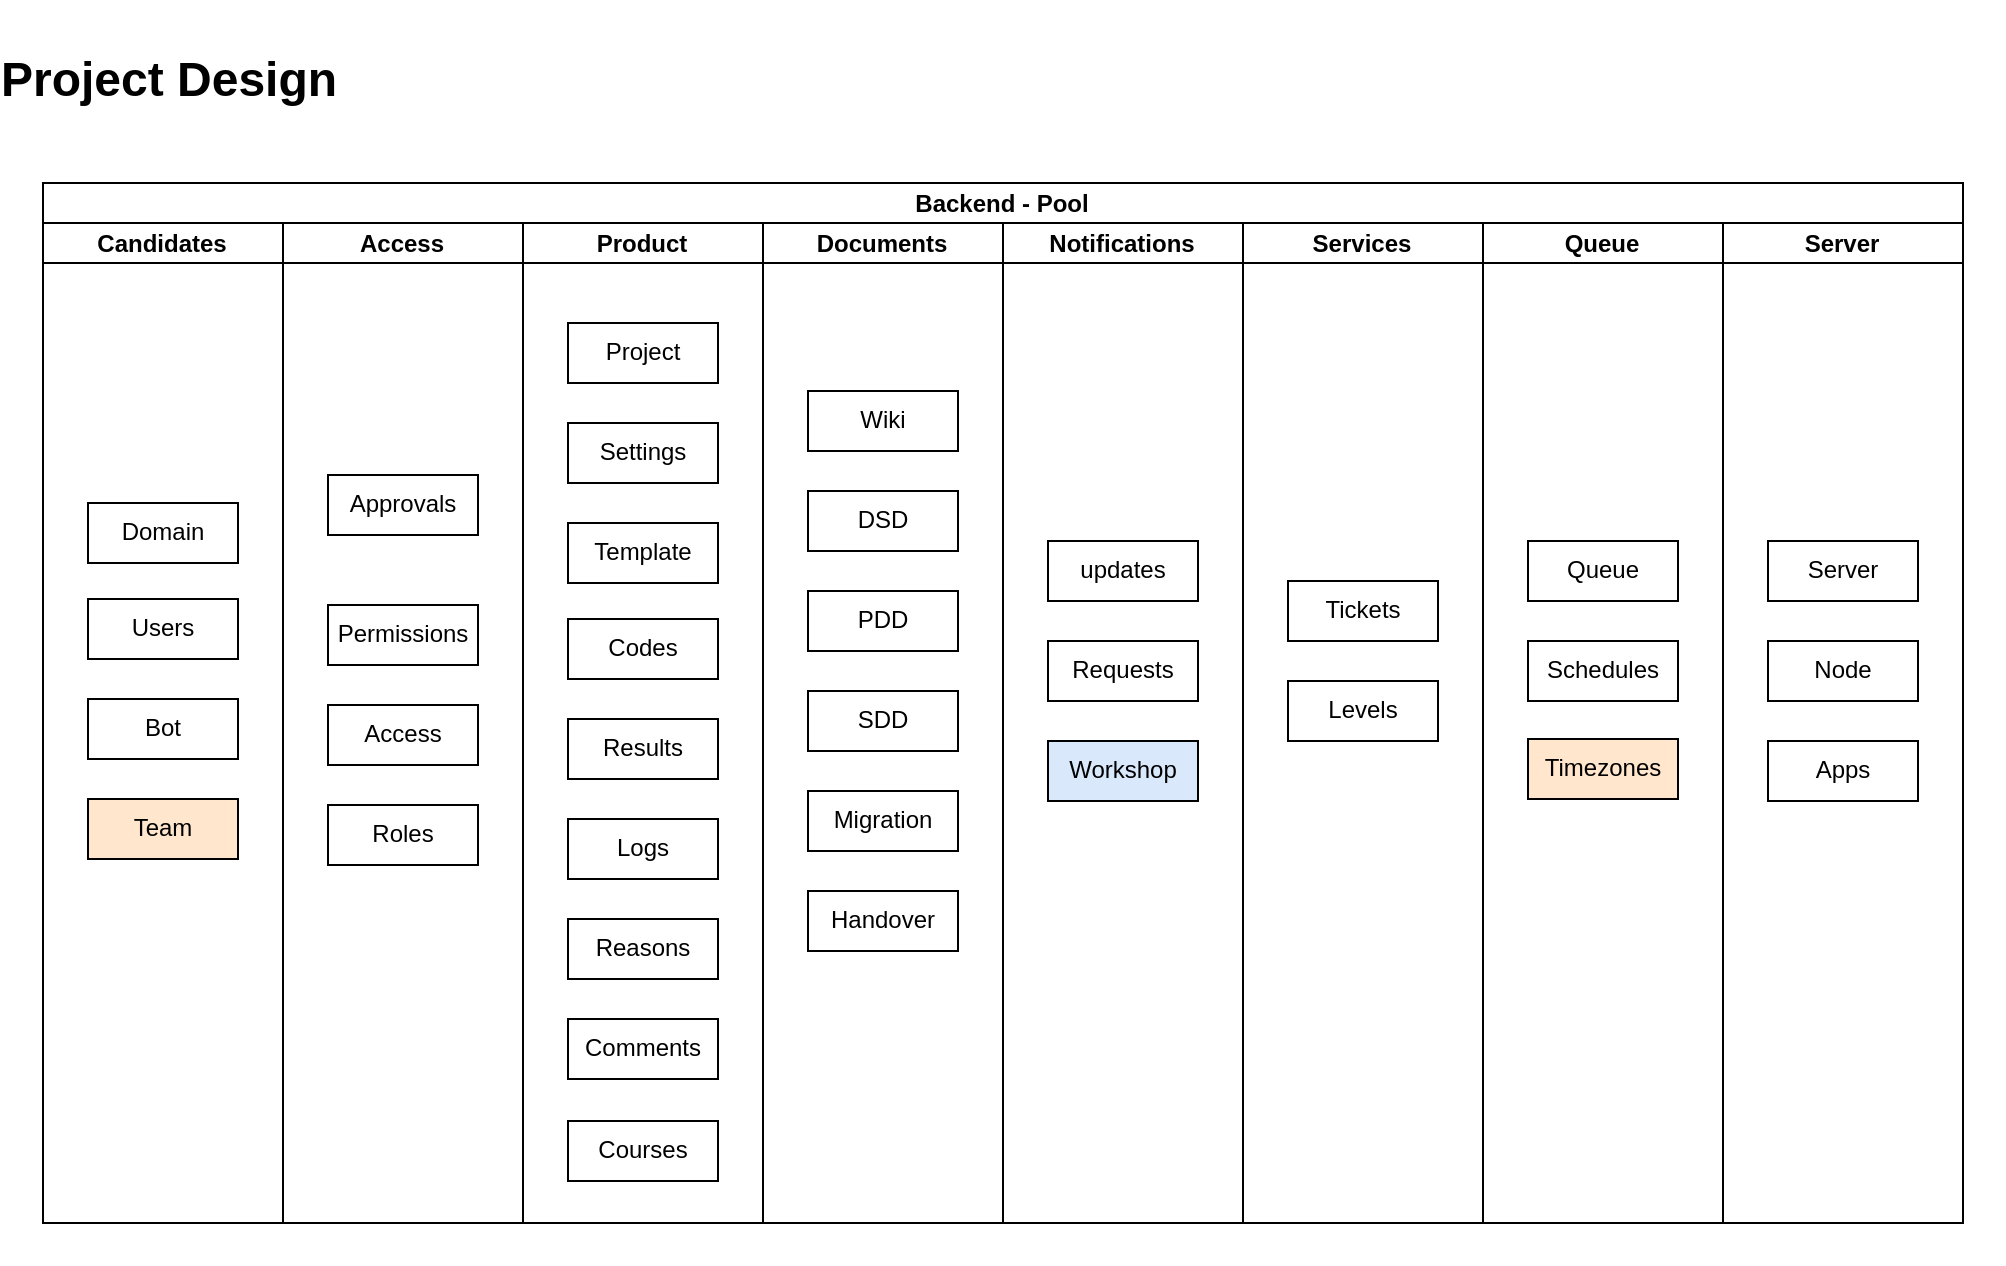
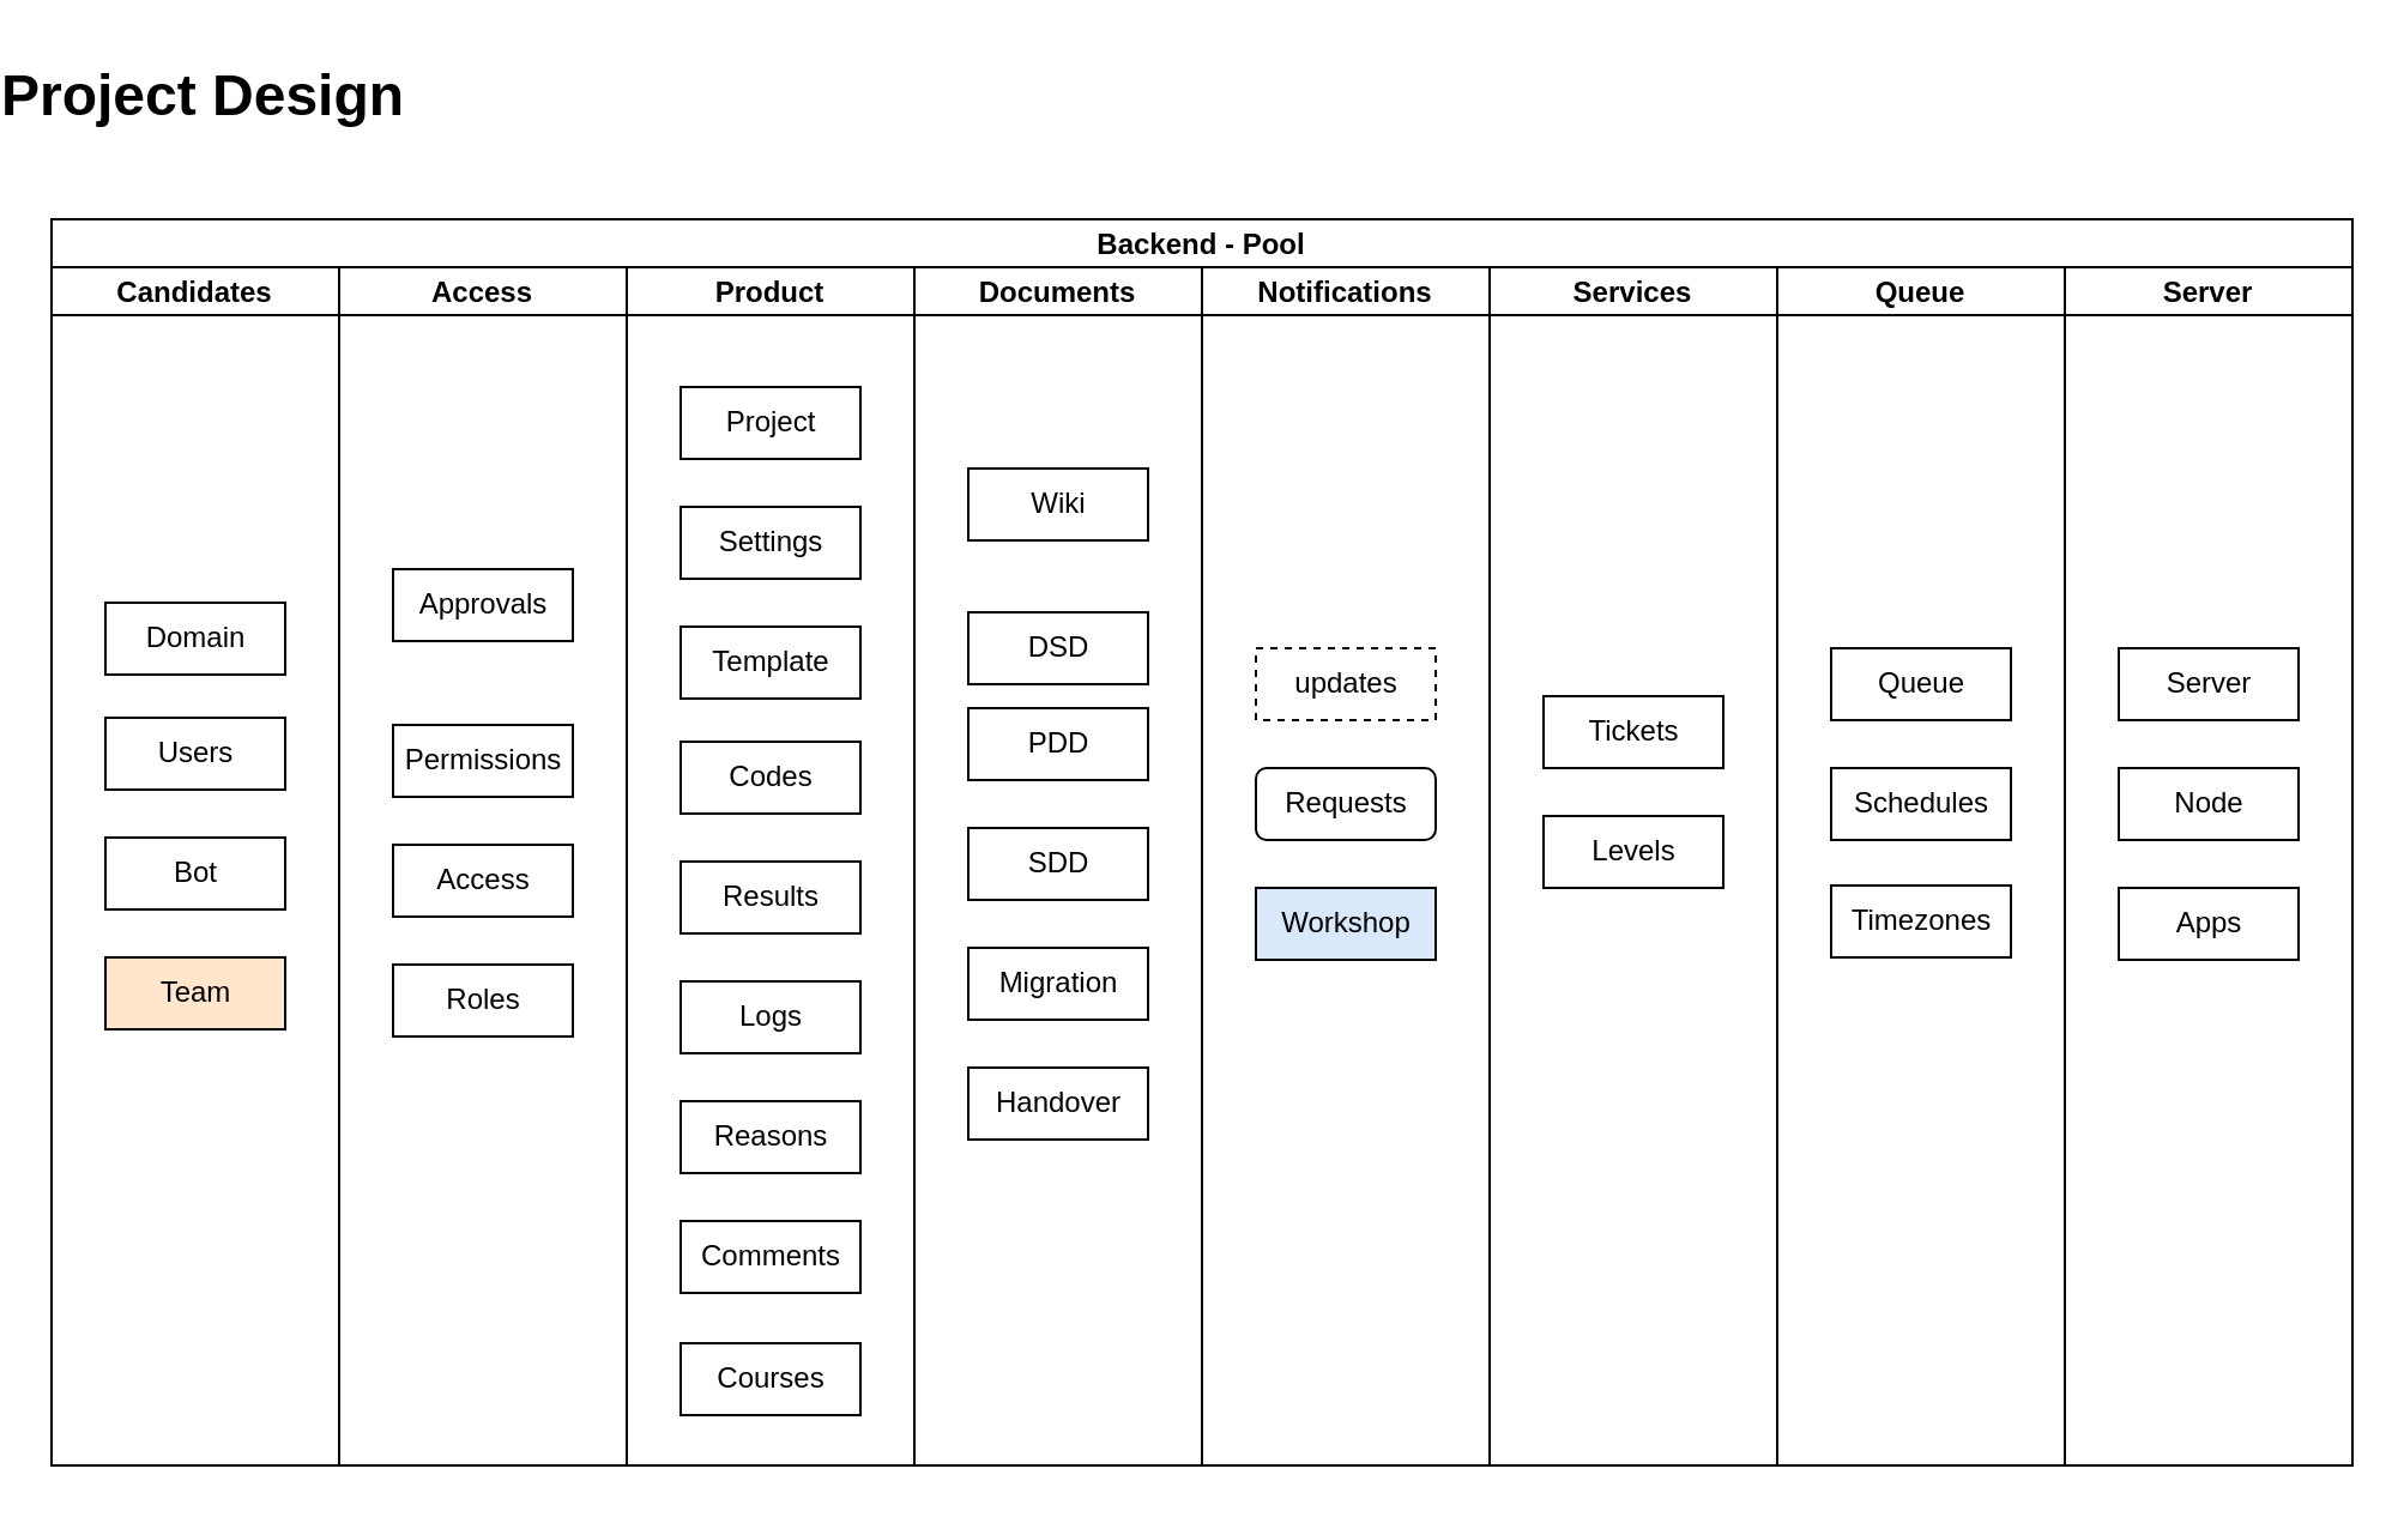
  <mxCell id="0" />
  <mxCell id="1" parent="0" />
  <mxCell id="2" value="Project Design" style="text;strokeColor=none;fillColor=none;html=1;fontSize=24;fontStyle=1;verticalAlign=middle;align=center;" vertex="1" parent="1"><mxGeometry x="32.5" y="20" width="100" height="40" as="geometry" /></mxCell>
  <mxCell id="3" value="Backend - Pool" style="swimlane;childLayout=stackLayout;resizeParent=1;resizeParentMax=0;startSize=20;" vertex="1" parent="1"><mxGeometry x="20" y="91" width="960" height="520" as="geometry" /></mxCell>
  <mxCell id="4" value="Candidates" style="swimlane;startSize=20;" vertex="1" parent="3"><mxGeometry y="20" width="120" height="500" as="geometry" /></mxCell>
  <mxCell id="5" value="Users" style="rounded=0;whiteSpace=wrap;html=1;" vertex="1" parent="4"><mxGeometry x="22.5" y="188" width="75" height="30" as="geometry" /></mxCell>
  <mxCell id="6" value="Team" style="rounded=0;whiteSpace=wrap;html=1;fillColor=#ffe6cc;" vertex="1" parent="4"><mxGeometry x="22.5" y="288" width="75" height="30" as="geometry" /></mxCell>
  <mxCell id="7" value="Bot" style="rounded=0;whiteSpace=wrap;html=1;" vertex="1" parent="4"><mxGeometry x="22.5" y="238" width="75" height="30" as="geometry" /></mxCell>
  <mxCell id="8" value="Domain" style="rounded=0;whiteSpace=wrap;html=1;" vertex="1" parent="4"><mxGeometry x="22.5" y="140" width="75" height="30" as="geometry" /></mxCell>
  <mxCell id="9" value="Access" style="swimlane;startSize=20;" vertex="1" parent="3"><mxGeometry x="120" y="20" width="120" height="500" as="geometry" /></mxCell>
  <mxCell id="10" value="Approvals" style="rounded=0;whiteSpace=wrap;html=1;" vertex="1" parent="9"><mxGeometry x="22.5" y="126" width="75" height="30" as="geometry" /></mxCell>
  <mxCell id="11" value="Roles" style="rounded=0;whiteSpace=wrap;html=1;" vertex="1" parent="9"><mxGeometry x="22.5" y="291" width="75" height="30" as="geometry" /></mxCell>
  <mxCell id="12" value="Access" style="rounded=0;whiteSpace=wrap;html=1;" vertex="1" parent="9"><mxGeometry x="22.5" y="241" width="75" height="30" as="geometry" /></mxCell>
  <mxCell id="13" value="Permissions" style="rounded=0;whiteSpace=wrap;html=1;" vertex="1" parent="9"><mxGeometry x="22.5" y="191" width="75" height="30" as="geometry" /></mxCell>
  <mxCell id="14" value="Product" style="swimlane;startSize=20;" vertex="1" parent="3"><mxGeometry x="240" y="20" width="120" height="500" as="geometry" /></mxCell>
  <mxCell id="15" value="Project" style="rounded=0;whiteSpace=wrap;html=1;" vertex="1" parent="14"><mxGeometry x="22.5" y="50" width="75" height="30" as="geometry" /></mxCell>
  <mxCell id="16" value="Codes" style="rounded=0;whiteSpace=wrap;html=1;" vertex="1" parent="14"><mxGeometry x="22.5" y="198" width="75" height="30" as="geometry" /></mxCell>
  <mxCell id="17" value="Results" style="rounded=0;whiteSpace=wrap;html=1;" vertex="1" parent="14"><mxGeometry x="22.5" y="248" width="75" height="30" as="geometry" /></mxCell>
  <mxCell id="18" value="Logs" style="rounded=0;whiteSpace=wrap;html=1;" vertex="1" parent="14"><mxGeometry x="22.5" y="298" width="75" height="30" as="geometry" /></mxCell>
  <mxCell id="19" value="Reasons" style="rounded=0;whiteSpace=wrap;html=1;" vertex="1" parent="14"><mxGeometry x="22.5" y="348" width="75" height="30" as="geometry" /></mxCell>
  <mxCell id="20" value="Settings" style="rounded=0;whiteSpace=wrap;html=1;" vertex="1" parent="14"><mxGeometry x="22.5" y="100" width="75" height="30" as="geometry" /></mxCell>
  <mxCell id="21" value="Comments" style="rounded=0;whiteSpace=wrap;html=1;" vertex="1" parent="14"><mxGeometry x="22.5" y="398" width="75" height="30" as="geometry" /></mxCell>
  <mxCell id="22" value="Template" style="rounded=0;whiteSpace=wrap;html=1;" vertex="1" parent="14"><mxGeometry x="22.5" y="150" width="75" height="30" as="geometry" /></mxCell>
  <mxCell id="23" value="Courses" style="rounded=0;whiteSpace=wrap;html=1;" vertex="1" parent="14"><mxGeometry x="22.5" y="449" width="75" height="30" as="geometry" /></mxCell>
  <mxCell id="24" value="Documents" style="swimlane;startSize=20;" vertex="1" parent="3"><mxGeometry x="360" y="20" width="120" height="500" as="geometry"><mxRectangle x="240" y="20" width="30" height="460" as="alternateBounds" /></mxGeometry></mxCell>
- <mxCell id="25" value="DSD" style="rounded=0;whiteSpace=wrap;html=1;" vertex="1" parent="24"><mxGeometry x="22.5" y="134" width="75" height="30" as="geometry" /></mxCell>
+ <mxCell id="25" value="DSD" style="rounded=0;whiteSpace=wrap;html=1;" vertex="1" parent="24"><mxGeometry x="22.5" y="144" width="75" height="30" as="geometry" /></mxCell>
  <mxCell id="26" value="PDD" style="rounded=0;whiteSpace=wrap;html=1;" vertex="1" parent="24"><mxGeometry x="22.5" y="184" width="75" height="30" as="geometry" /></mxCell>
  <mxCell id="27" value="SDD" style="rounded=0;whiteSpace=wrap;html=1;" vertex="1" parent="24"><mxGeometry x="22.5" y="234" width="75" height="30" as="geometry" /></mxCell>
  <mxCell id="28" value="Migration" style="rounded=0;whiteSpace=wrap;html=1;" vertex="1" parent="24"><mxGeometry x="22.5" y="284" width="75" height="30" as="geometry" /></mxCell>
  <mxCell id="29" value="Wiki" style="rounded=0;whiteSpace=wrap;html=1;" vertex="1" parent="24"><mxGeometry x="22.5" y="84" width="75" height="30" as="geometry" /></mxCell>
  <mxCell id="30" value="Handover" style="rounded=0;whiteSpace=wrap;html=1;" vertex="1" parent="24"><mxGeometry x="22.5" y="334" width="75" height="30" as="geometry" /></mxCell>
  <mxCell id="31" value="Notifications" style="swimlane;startSize=20;" vertex="1" parent="3"><mxGeometry x="480" y="20" width="120" height="500" as="geometry"><mxRectangle x="240" y="20" width="30" height="460" as="alternateBounds" /></mxGeometry></mxCell>
  <mxCell id="32" value="Workshop" style="rounded=0;whiteSpace=wrap;html=1;fillColor=#dae8fc;" vertex="1" parent="31"><mxGeometry x="22.5" y="259" width="75" height="30" as="geometry" /></mxCell>
- <mxCell id="33" value="Requests" style="rounded=0;whiteSpace=wrap;html=1;" vertex="1" parent="31"><mxGeometry x="22.5" y="209" width="75" height="30" as="geometry" /></mxCell>
- <mxCell id="34" value="updates" style="rounded=0;whiteSpace=wrap;html=1;" vertex="1" parent="31"><mxGeometry x="22.5" y="159" width="75" height="30" as="geometry" /></mxCell>
+ <mxCell id="33" value="Requests" style="whiteSpace=wrap;html=1;rounded=1;" vertex="1" parent="31"><mxGeometry x="22.5" y="209" width="75" height="30" as="geometry" /></mxCell>
+ <mxCell id="34" value="updates" style="rounded=0;whiteSpace=wrap;html=1;dashed=1;" vertex="1" parent="31"><mxGeometry x="22.5" y="159" width="75" height="30" as="geometry" /></mxCell>
  <mxCell id="35" value="Services" style="swimlane;startSize=20;" vertex="1" parent="3"><mxGeometry x="600" y="20" width="120" height="500" as="geometry"><mxRectangle x="240" y="20" width="30" height="460" as="alternateBounds" /></mxGeometry></mxCell>
  <mxCell id="36" value="Tickets" style="rounded=0;whiteSpace=wrap;html=1;" vertex="1" parent="35"><mxGeometry x="22.5" y="179" width="75" height="30" as="geometry" /></mxCell>
  <mxCell id="37" value="Levels" style="rounded=0;whiteSpace=wrap;html=1;" vertex="1" parent="35"><mxGeometry x="22.5" y="229" width="75" height="30" as="geometry" /></mxCell>
  <mxCell id="38" value="Queue" style="swimlane;startSize=20;" vertex="1" parent="3"><mxGeometry x="720" y="20" width="120" height="500" as="geometry"><mxRectangle x="240" y="20" width="30" height="460" as="alternateBounds" /></mxGeometry></mxCell>
  <mxCell id="39" value="Schedules" style="rounded=0;whiteSpace=wrap;html=1;" vertex="1" parent="38"><mxGeometry x="22.5" y="209" width="75" height="30" as="geometry" /></mxCell>
  <mxCell id="40" value="Queue" style="rounded=0;whiteSpace=wrap;html=1;" vertex="1" parent="38"><mxGeometry x="22.5" y="159" width="75" height="30" as="geometry" /></mxCell>
- <mxCell id="41" value="Timezones" style="rounded=0;whiteSpace=wrap;html=1;fillColor=#ffe6cc;" vertex="1" parent="38"><mxGeometry x="22.5" y="258" width="75" height="30" as="geometry" /></mxCell>
+ <mxCell id="41" value="Timezones" style="rounded=0;whiteSpace=wrap;html=1;" vertex="1" parent="38"><mxGeometry x="22.5" y="258" width="75" height="30" as="geometry" /></mxCell>
  <mxCell id="42" value="Server" style="swimlane;startSize=20;" vertex="1" parent="3"><mxGeometry x="840" y="20" width="120" height="500" as="geometry"><mxRectangle x="240" y="20" width="30" height="460" as="alternateBounds" /></mxGeometry></mxCell>
  <mxCell id="43" value="Node" style="rounded=0;whiteSpace=wrap;html=1;" vertex="1" parent="42"><mxGeometry x="22.5" y="209" width="75" height="30" as="geometry" /></mxCell>
  <mxCell id="44" value="Server" style="rounded=0;whiteSpace=wrap;html=1;" vertex="1" parent="42"><mxGeometry x="22.5" y="159" width="75" height="30" as="geometry" /></mxCell>
  <mxCell id="45" value="Apps" style="rounded=0;whiteSpace=wrap;html=1;" vertex="1" parent="42"><mxGeometry x="22.5" y="259" width="75" height="30" as="geometry" /></mxCell>
